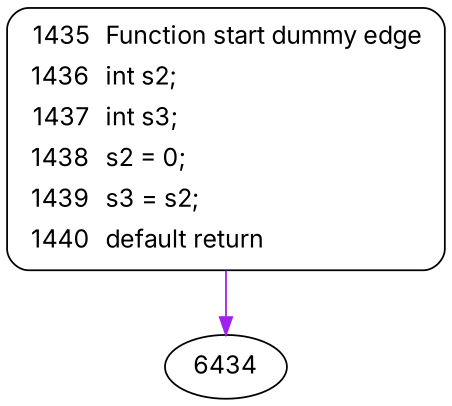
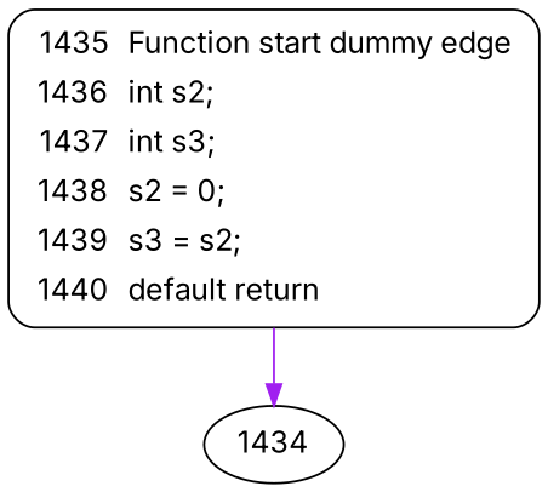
  digraph {
    fontname=Inter
    node [fontname=Inter]
    n1 [fillcolor=white label=<<table border="0" cellborder="0" cellpadding="3" bgcolor="white"><tr><td align="right">1435</td><td align="left">Function start dummy edge</td></tr><tr><td align="right">1436</td><td align="left">int s2;</td></tr><tr><td align="right">1437</td><td align="left">int s3;</td></tr><tr><td align="right">1438</td><td align="left">s2 = 0;</td></tr><tr><td align="right">1439</td><td align="left">s3 = s2;</td></tr><tr><td align="right">1440</td><td align="left">default return</td></tr></table>> penwidth=1 shape=Mrecord style="filled,bold"]
-   1434 [label=6434]
+   1434
    n1 -> 1434 [color=purple fontname=Inter]
  }
